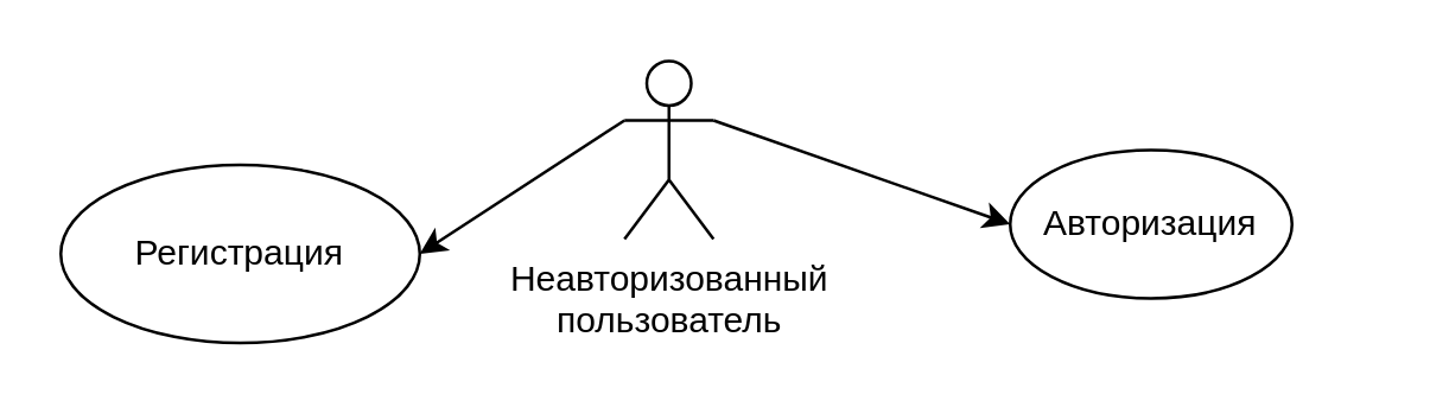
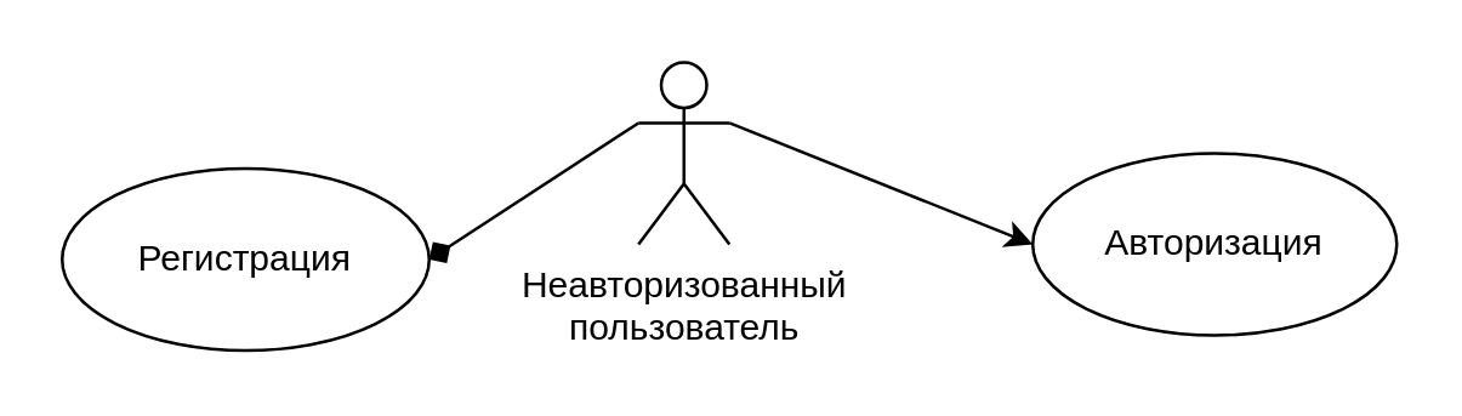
  <mxCell id="0" />
  <mxCell id="1" parent="0" />
- <mxCell id="2" style="rounded=0;orthogonalLoop=1;jettySize=auto;html=1;exitX=0;exitY=0.333;exitDx=0;exitDy=0;exitPerimeter=0;entryX=1;entryY=0.5;entryDx=0;entryDy=0;" edge="1" parent="1" source="3" target="4"><mxGeometry relative="1" as="geometry" /></mxCell>
+ <mxCell id="2" style="rounded=0;orthogonalLoop=1;jettySize=auto;html=1;exitX=0;exitY=0.333;exitDx=0;exitDy=0;exitPerimeter=0;entryX=1;entryY=0.5;entryDx=0;entryDy=0;endArrow=diamond;" edge="1" parent="1" source="3" target="4"><mxGeometry relative="1" as="geometry" /></mxCell>
  <mxCell id="3" value="Неавторизованный &lt;br&gt;пользователь" style="shape=umlActor;verticalLabelPosition=bottom;verticalAlign=top;html=1;outlineConnect=0;" parent="1" vertex="1"><mxGeometry x="210" y="20" width="30" height="60" as="geometry" /></mxCell>
  <mxCell id="4" value="Регистрация" style="ellipse;whiteSpace=wrap;html=1;" parent="1" vertex="1"><mxGeometry x="20" y="55" width="121" height="60" as="geometry" /></mxCell>
- <mxCell id="5" value="Авторизация" style="ellipse;whiteSpace=wrap;html=1;" parent="1" vertex="1"><mxGeometry x="340" y="50" width="95" height="50" as="geometry" /></mxCell>
+ <mxCell id="5" value="Авторизация" style="ellipse;whiteSpace=wrap;html=1;" parent="1" vertex="1"><mxGeometry x="340" y="50" width="120" height="60" as="geometry" /></mxCell>
  <mxCell id="6" value="" style="endArrow=classic;html=1;rounded=0;entryX=0;entryY=0.5;entryDx=0;entryDy=0;exitX=1;exitY=0.333;exitDx=0;exitDy=0;exitPerimeter=0;" parent="1" source="3" target="5" edge="1"><mxGeometry width="50" height="50" relative="1" as="geometry"><mxPoint x="250" y="53" as="sourcePoint" /><mxPoint x="350" y="10" as="targetPoint" /></mxGeometry></mxCell>
